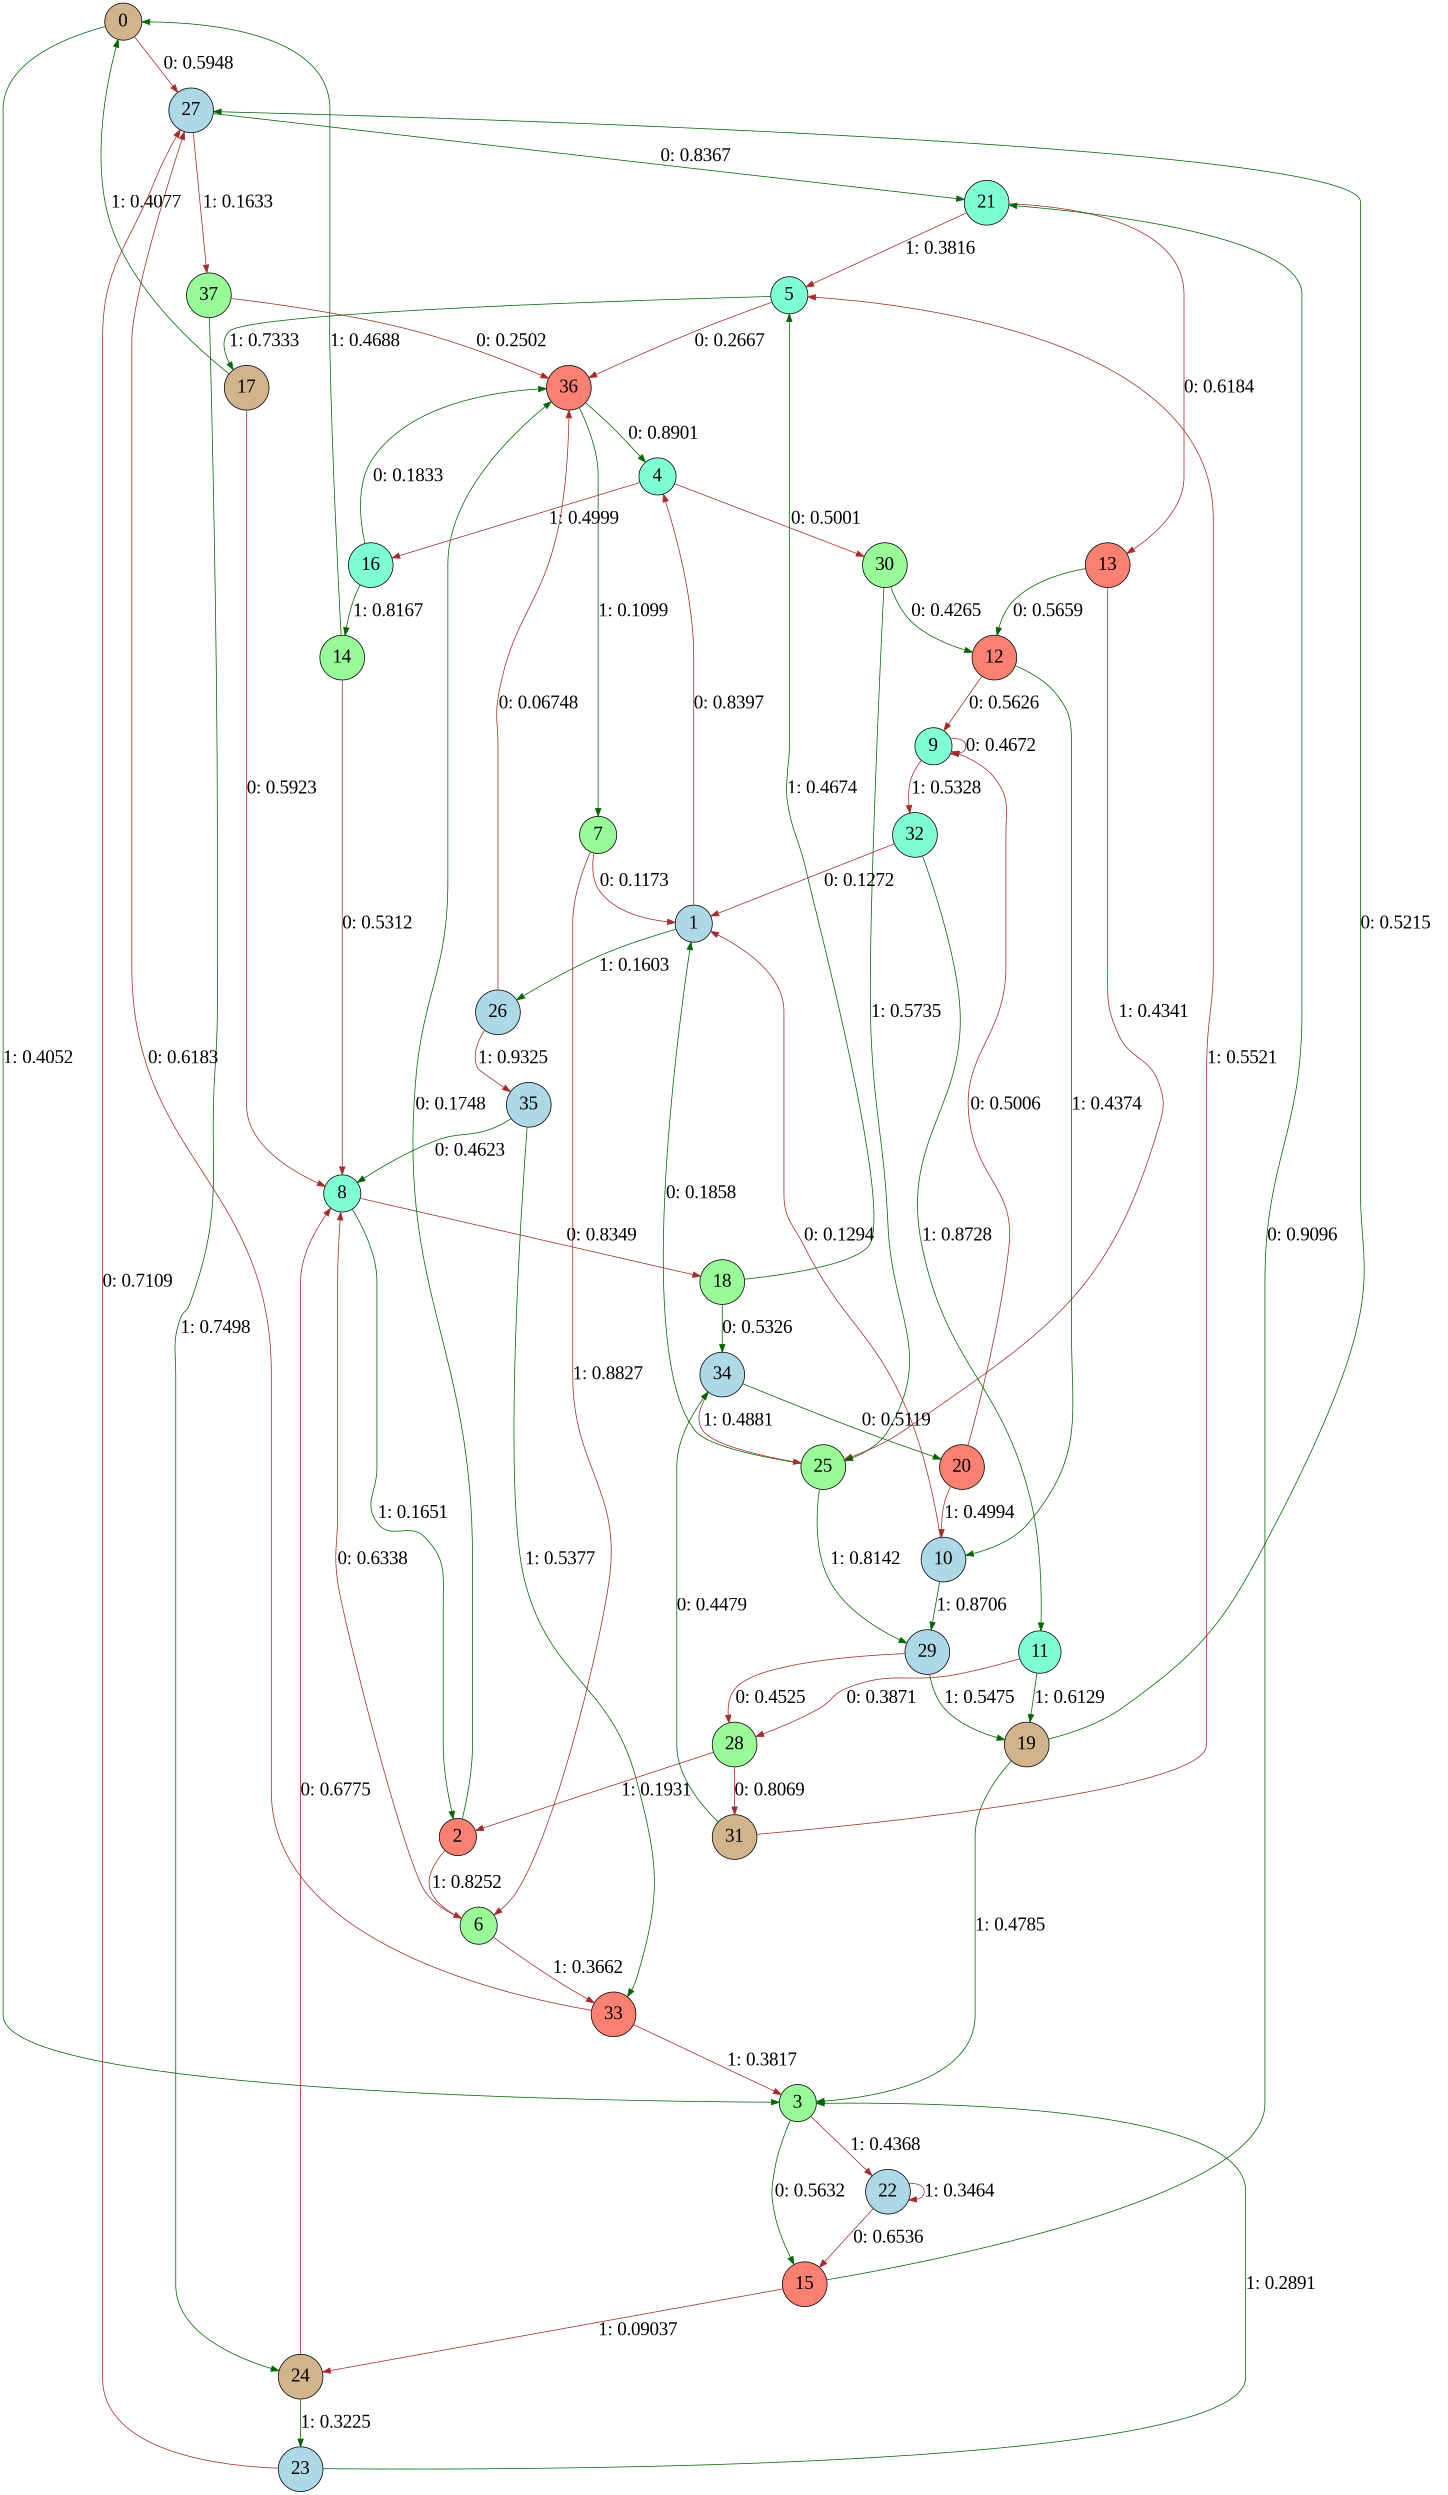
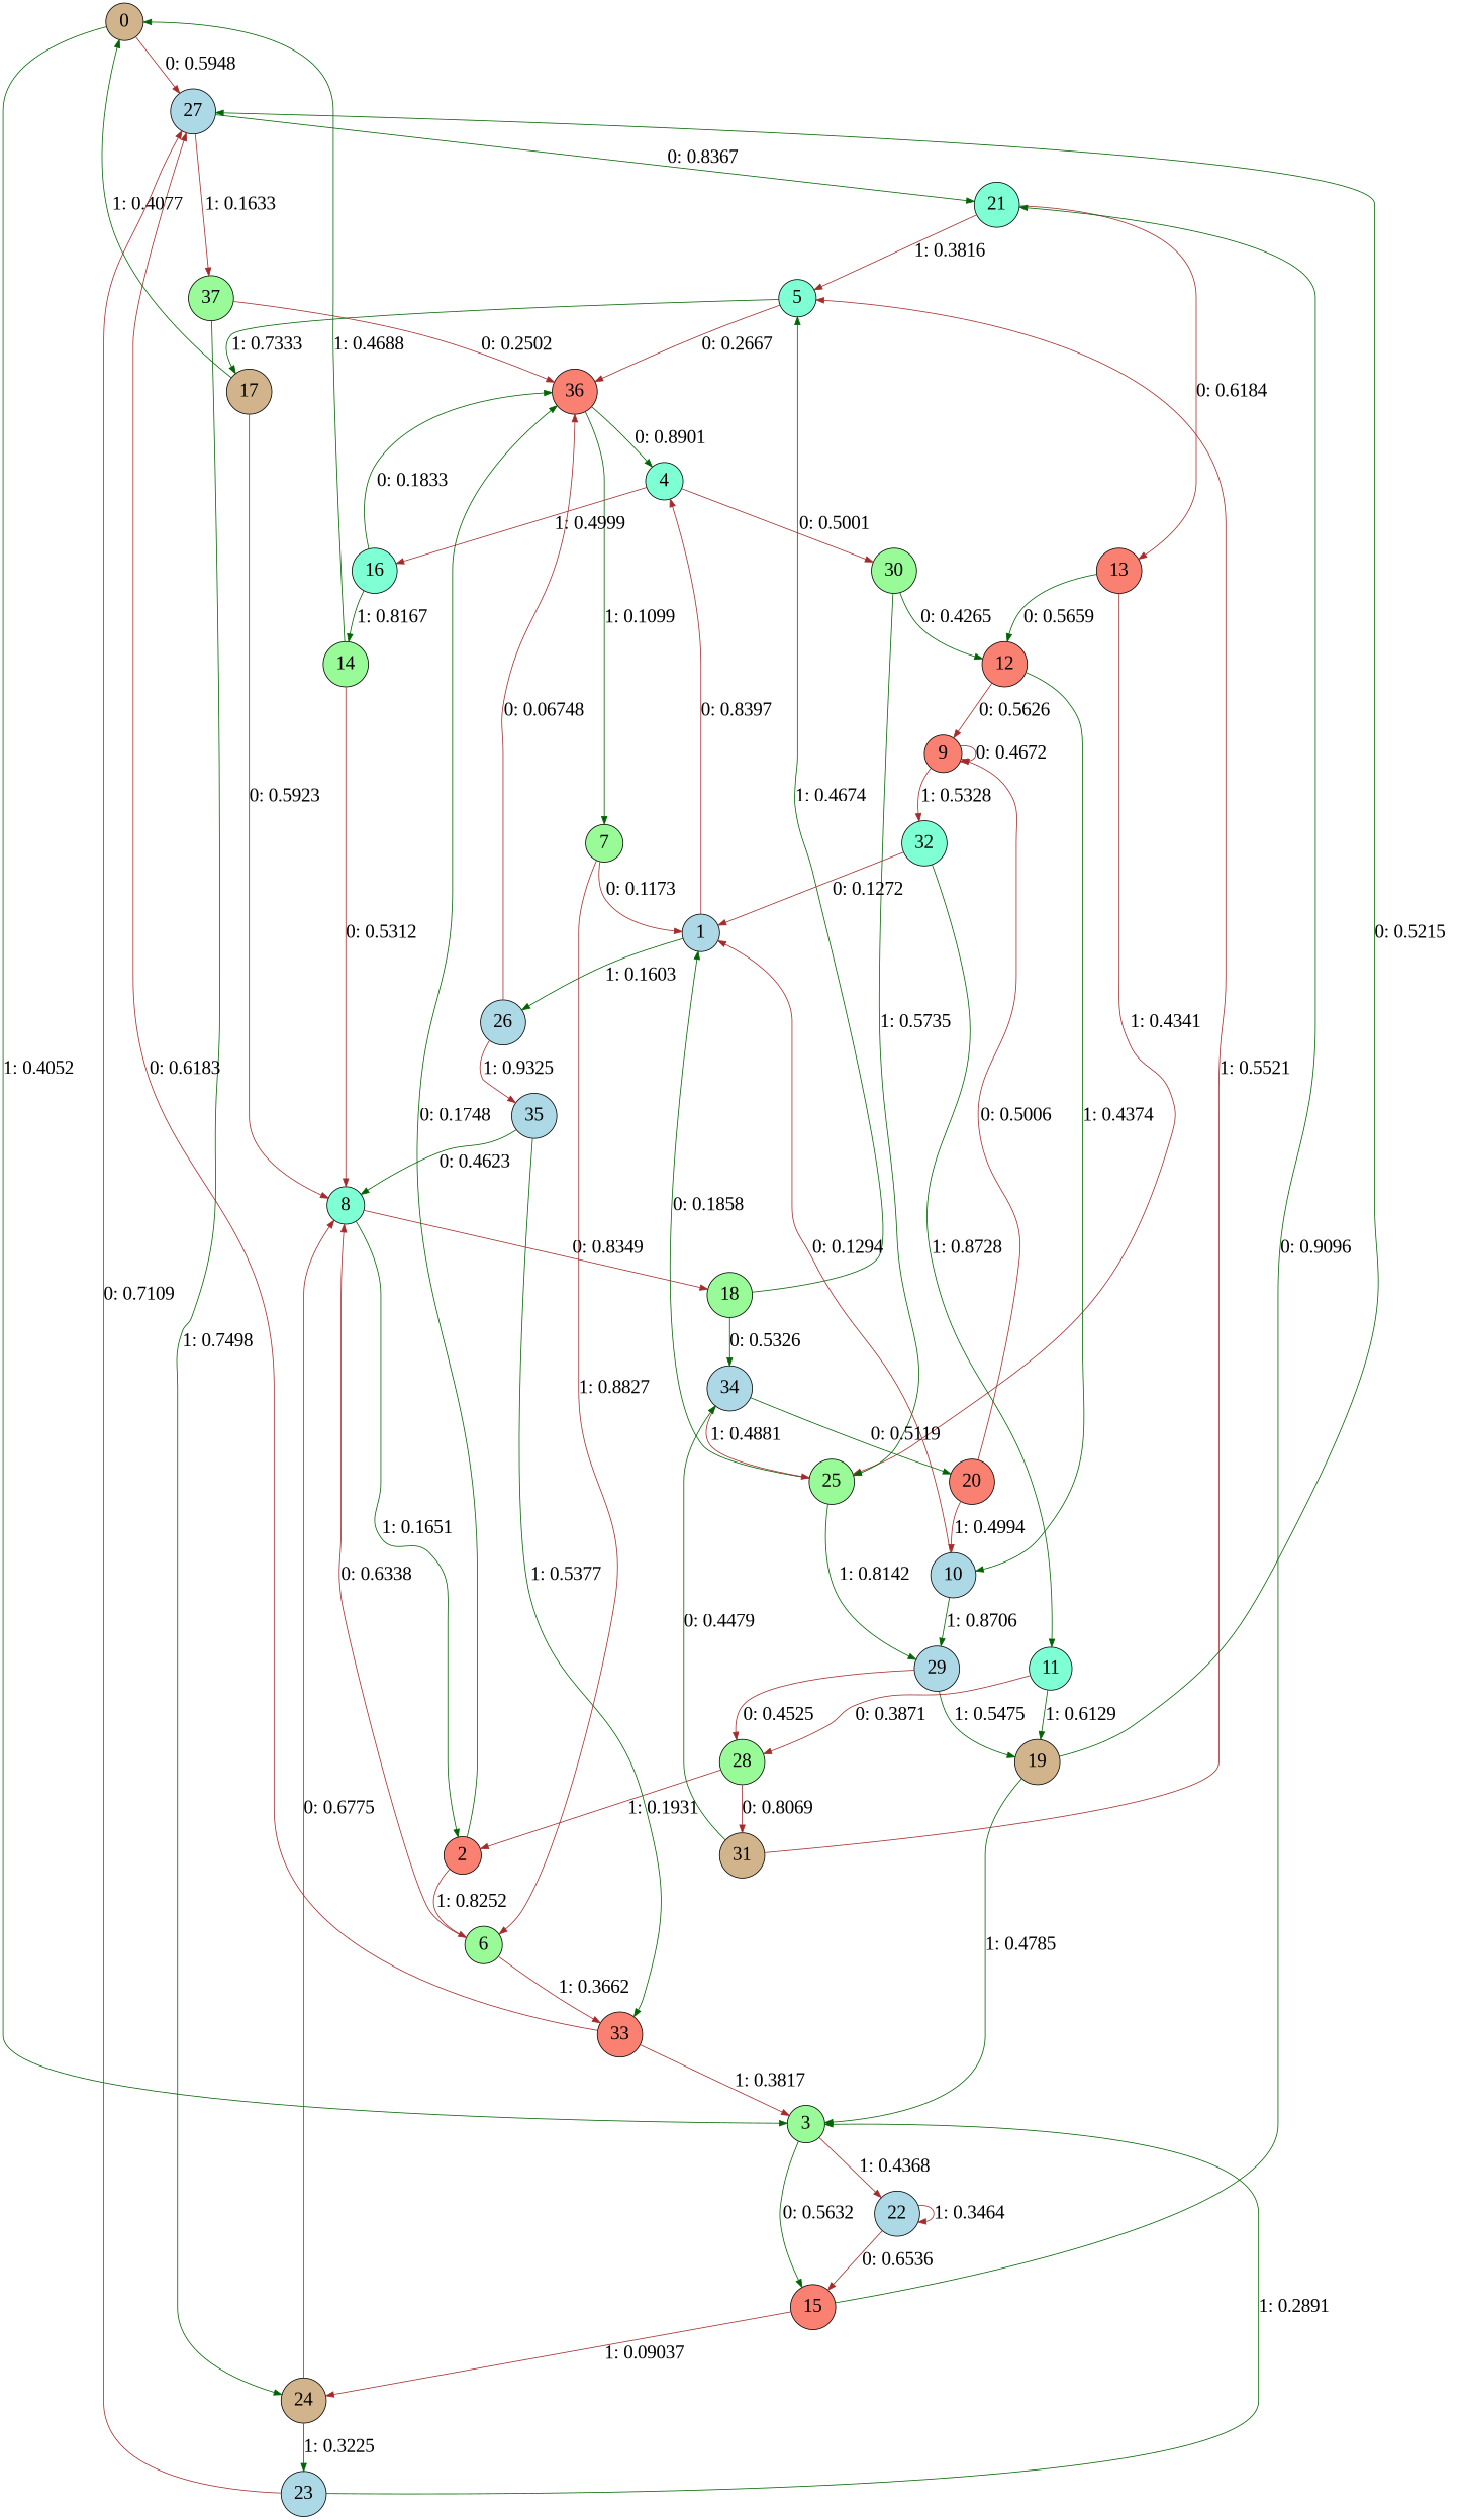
  digraph {
    fontname="Liberation Serif"
    node [fillcolor=lightblue fontname="Liberation Serif" fontsize=24 shape=circle style=filled]
    edge [color=brown fontname="Liberation Serif" fontsize=24]
    0 [fillcolor=tan]
    27
    3 [fillcolor=palegreen]
    21 [fillcolor=aquamarine]
    37 [fillcolor=palegreen]
    15 [fillcolor=salmon]
    22
    5 [fillcolor=aquamarine]
    13 [fillcolor=salmon]
    36 [fillcolor=salmon]
    24 [fillcolor=tan]
    4 [fillcolor=aquamarine]
    1
    26
    30 [fillcolor=palegreen]
    16 [fillcolor=aquamarine]
    35
    12 [fillcolor=salmon]
    25 [fillcolor=palegreen]
    14 [fillcolor=palegreen]
    7 [fillcolor=palegreen]
    8 [fillcolor=aquamarine]
    33 [fillcolor=salmon]
    2 [fillcolor=salmon]
    6 [fillcolor=palegreen]
    18 [fillcolor=palegreen]
-   9 [fillcolor=aquamarine]
+   9 [fillcolor=salmon]
    10
    29
    17 [fillcolor=tan]
    34
    20 [fillcolor=salmon]
    32 [fillcolor=aquamarine]
    11 [fillcolor=aquamarine]
    28 [fillcolor=palegreen]
    19 [fillcolor=tan]
    31 [fillcolor=tan]
    23
    0 -> 27 [label="0: 0.5948   "]
    0 -> 3 [color=darkgreen label="1: 0.4052   "]
    27 -> 21 [color=darkgreen label="0: 0.8367   "]
    27 -> 37 [label="1: 0.1633   "]
    3 -> 15 [color=darkgreen label="0: 0.5632   "]
    3 -> 22 [label="1: 0.4368   "]
    21 -> 5 [label="1: 0.3816   "]
    21 -> 13 [label="0: 0.6184   "]
    37 -> 36 [label="0: 0.2502   "]
    37 -> 24 [color=darkgreen label="1: 0.7498   "]
    15 -> 21 [color=darkgreen label="0: 0.9096   "]
    15 -> 24 [label="1: 0.09037  "]
    22 -> 15 [label="0: 0.6536   "]
    22 -> 22 [label="1: 0.3464   "]
    5 -> 36 [label="0: 0.2667   "]
    5 -> 17 [color=darkgreen label="1: 0.7333   "]
    13 -> 12 [color=darkgreen label="0: 0.5659   "]
    13 -> 25 [label="1: 0.4341   "]
    36 -> 4 [color=darkgreen label="0: 0.8901   "]
    36 -> 7 [color=darkgreen label="1: 0.1099   "]
    24 -> 8 [label="0: 0.6775   "]
    24 -> 23 [color=darkgreen label="1: 0.3225   "]
    4 -> 30 [label="0: 0.5001   "]
    4 -> 16 [label="1: 0.4999   "]
    1 -> 4 [label="0: 0.8397   "]
    1 -> 26 [color=darkgreen label="1: 0.1603   "]
    26 -> 36 [label="0: 0.06748  "]
    26 -> 35 [label="1: 0.9325   "]
    30 -> 12 [color=darkgreen label="0: 0.4265   "]
    30 -> 25 [color=darkgreen label="1: 0.5735   "]
    16 -> 36 [color=darkgreen label="0: 0.1833   "]
    16 -> 14 [color=darkgreen label="1: 0.8167   "]
    35 -> 8 [color=darkgreen label="0: 0.4623   "]
    35 -> 33 [color=darkgreen label="1: 0.5377   "]
    12 -> 9 [label="0: 0.5626   "]
    12 -> 10 [color=darkgreen label="1: 0.4374   "]
    25 -> 1 [color=darkgreen label="0: 0.1858   "]
    25 -> 29 [color=darkgreen label="1: 0.8142   "]
    14 -> 0 [color=darkgreen label="1: 0.4688   "]
    14 -> 8 [label="0: 0.5312   "]
    7 -> 1 [label="0: 0.1173   "]
    7 -> 6 [label="1: 0.8827   "]
    8 -> 2 [color=darkgreen label="1: 0.1651   "]
    8 -> 18 [label="0: 0.8349   "]
    33 -> 27 [label="0: 0.6183   "]
    33 -> 3 [label="1: 0.3817   "]
    2 -> 36 [color=darkgreen label="0: 0.1748   "]
    2 -> 6 [label="1: 0.8252   "]
    6 -> 8 [label="0: 0.6338   "]
    6 -> 33 [label="1: 0.3662   "]
    18 -> 5 [color=darkgreen label="1: 0.4674   "]
    18 -> 34 [color=darkgreen label="0: 0.5326   "]
    9 -> 9 [label="0: 0.4672   "]
    9 -> 32 [label="1: 0.5328   "]
    10 -> 1 [label="0: 0.1294   "]
    10 -> 29 [color=darkgreen label="1: 0.8706   "]
    29 -> 28 [label="0: 0.4525   "]
    29 -> 19 [color=darkgreen label="1: 0.5475   "]
    17 -> 0 [color=darkgreen label="1: 0.4077   "]
    17 -> 8 [label="0: 0.5923   "]
    34 -> 25 [label="1: 0.4881   "]
    34 -> 20 [color=darkgreen label="0: 0.5119   "]
    20 -> 9 [label="0: 0.5006   "]
    20 -> 10 [label="1: 0.4994   "]
    32 -> 1 [label="0: 0.1272   "]
    32 -> 11 [color=darkgreen label="1: 0.8728   "]
    11 -> 28 [label="0: 0.3871   "]
    11 -> 19 [color=darkgreen label="1: 0.6129   "]
    28 -> 2 [label="1: 0.1931   "]
    28 -> 31 [label="0: 0.8069   "]
    19 -> 27 [color=darkgreen label="0: 0.5215   "]
    19 -> 3 [color=darkgreen label="1: 0.4785   "]
    31 -> 5 [label="1: 0.5521   "]
    31 -> 34 [color=darkgreen label="0: 0.4479   "]
    23 -> 27 [label="0: 0.7109   "]
    23 -> 3 [color=darkgreen label="1: 0.2891   "]
  }
